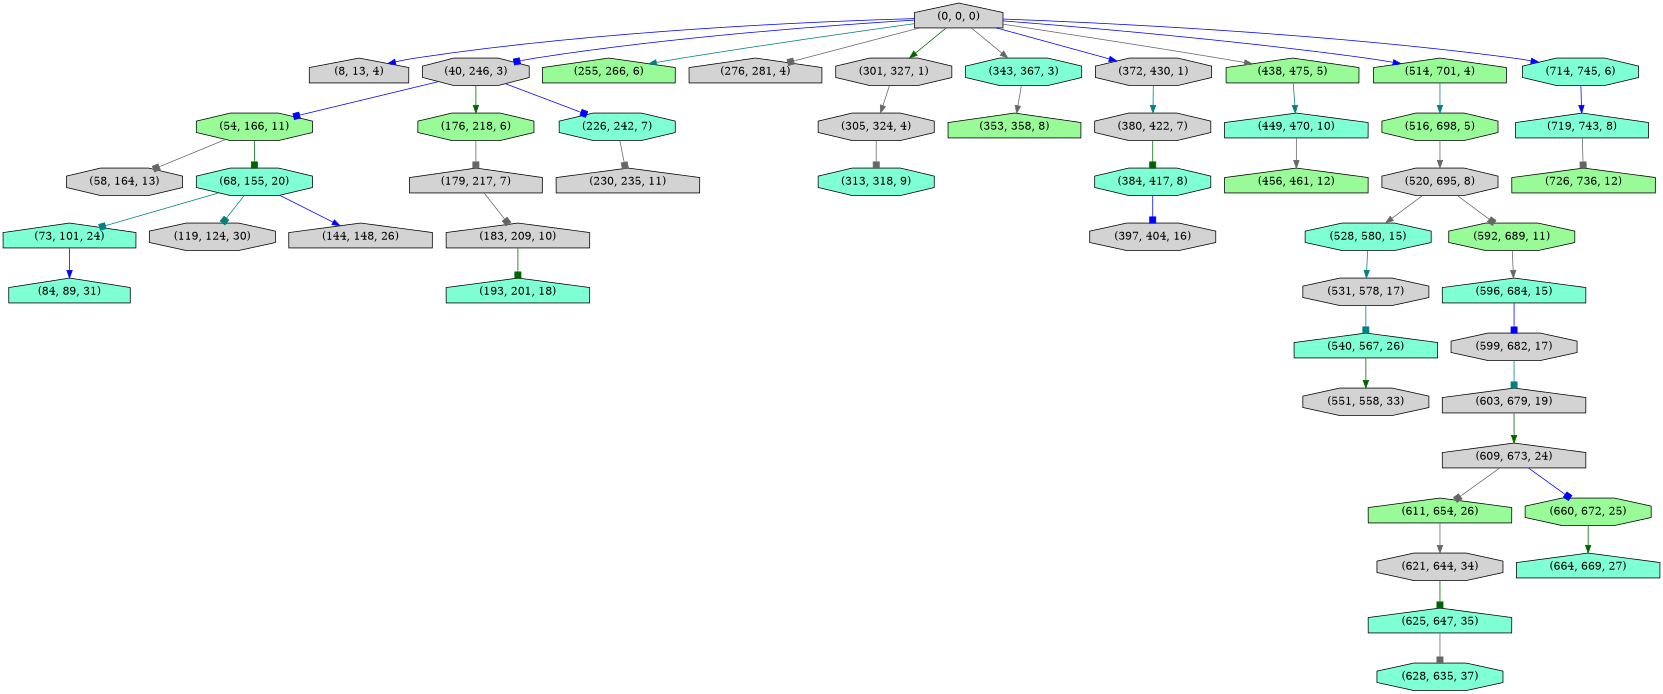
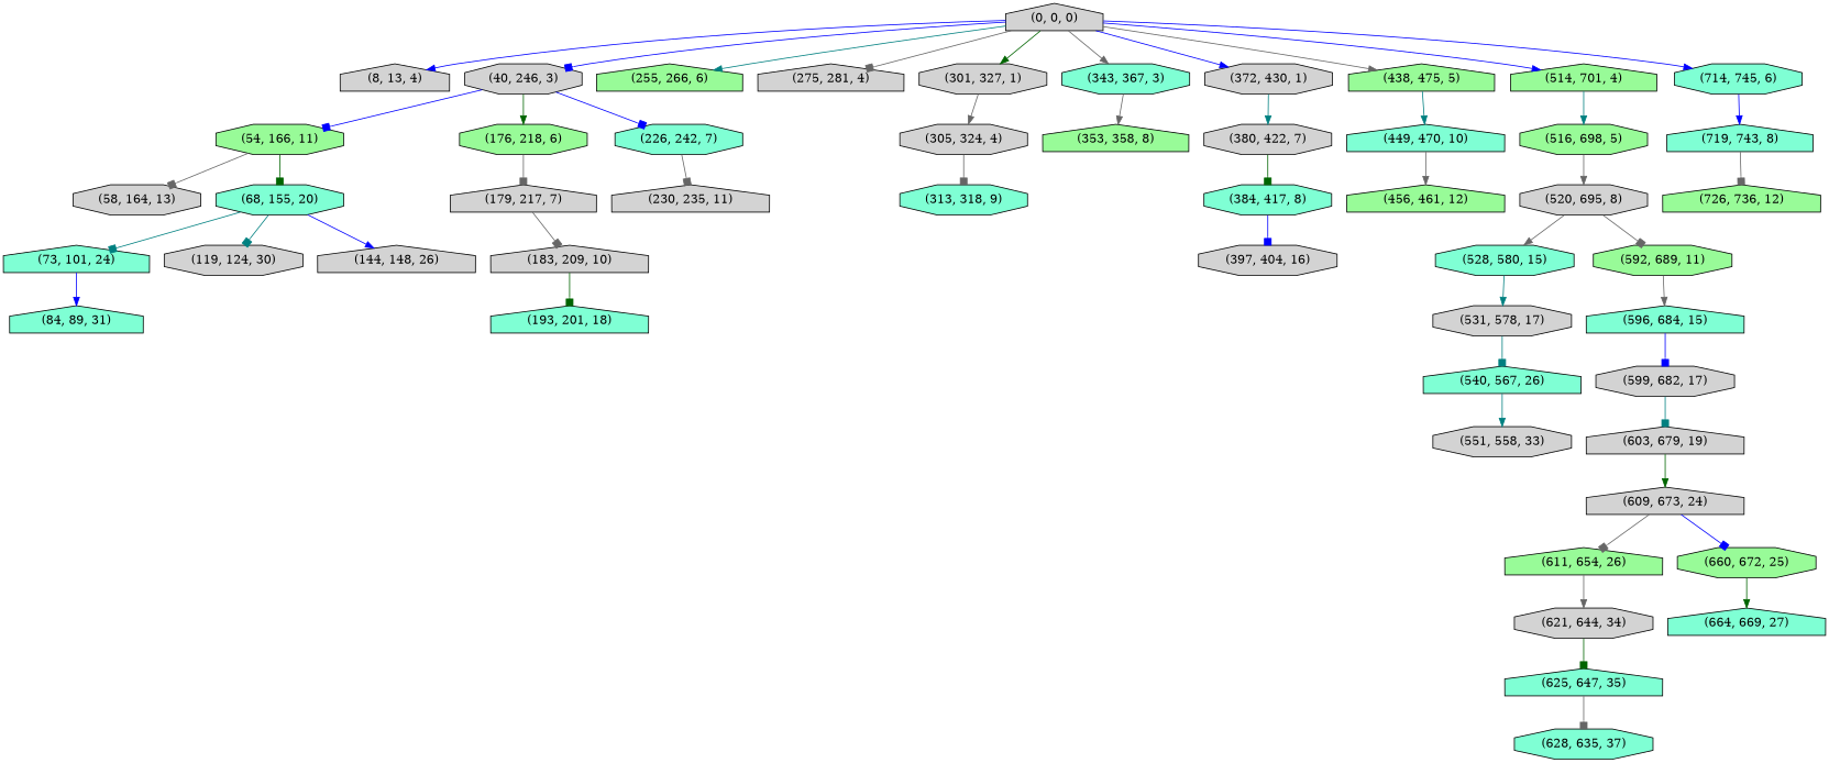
  digraph {
    node [fillcolor=lightgrey shape=octagon style=filled]
    edge [arrowhead=normal color=gray40]
    "(0, 0, 0)" [shape=house]
    "(8, 13, 4)" [shape=house]
    "(40, 246, 3)"
    "(255, 266, 6)" [fillcolor=palegreen shape=house]
-   "(276, 281, 4)" [shape=house]
+   "(276, 281, 4)" [shape=house label="(275, 281, 4)"]
    "(301, 327, 1)"
    n7 [fillcolor=aquamarine label="(343, 367, 3)"]
    "(372, 430, 1)"
    "(438, 475, 5)" [fillcolor=palegreen shape=house]
    "(514, 701, 4)" [fillcolor=palegreen shape=house]
    "(714, 745, 6)" [fillcolor=aquamarine]
    "(54, 166, 11)" [fillcolor=palegreen]
    "(176, 218, 6)" [fillcolor=palegreen]
    "(226, 242, 7)" [fillcolor=aquamarine]
    "(305, 324, 4)"
    "(353, 358, 8)" [fillcolor=palegreen shape=house]
    "(380, 422, 7)"
    "(449, 470, 10)" [fillcolor=aquamarine shape=house]
    "(516, 698, 5)" [fillcolor=palegreen]
    "(719, 743, 8)" [fillcolor=aquamarine shape=house]
    "(58, 164, 13)"
    "(68, 155, 20)" [fillcolor=aquamarine]
    "(179, 217, 7)" [shape=house]
    "(230, 235, 11)" [shape=house]
    "(73, 101, 24)" [fillcolor=aquamarine shape=house]
    "(119, 124, 30)"
    "(144, 148, 26)" [shape=house]
    "(84, 89, 31)" [fillcolor=aquamarine shape=house]
    "(183, 209, 10)" [shape=house]
    "(193, 201, 18)" [fillcolor=aquamarine shape=house]
    "(313, 318, 9)" [fillcolor=aquamarine]
    "(384, 417, 8)" [fillcolor=aquamarine]
    "(397, 404, 16)"
    "(456, 461, 12)" [fillcolor=palegreen shape=house]
    "(520, 695, 8)"
    "(528, 580, 15)" [fillcolor=aquamarine]
    "(592, 689, 11)" [fillcolor=palegreen]
    "(531, 578, 17)"
    "(596, 684, 15)" [fillcolor=aquamarine shape=house]
    "(540, 567, 26)" [fillcolor=aquamarine shape=house]
    "(551, 558, 33)"
    "(599, 682, 17)"
    "(603, 679, 19)" [shape=house]
    "(609, 673, 24)" [shape=house]
    "(611, 654, 26)" [fillcolor=palegreen shape=house]
    "(660, 672, 25)" [fillcolor=palegreen]
    "(621, 644, 34)"
    "(664, 669, 27)" [fillcolor=aquamarine shape=house]
    n49 [fillcolor=aquamarine label="(625, 647, 35)" shape=house]
    "(628, 635, 37)" [fillcolor=aquamarine]
    "(726, 736, 12)" [fillcolor=palegreen shape=house]
    "(0, 0, 0)" -> "(8, 13, 4)" [color=blue]
    "(0, 0, 0)" -> "(40, 246, 3)" [arrowhead=box color=blue]
    "(0, 0, 0)" -> "(255, 266, 6)" [color=teal]
    "(0, 0, 0)" -> "(276, 281, 4)" [arrowhead=box]
    "(0, 0, 0)" -> "(301, 327, 1)" [color=darkgreen]
    "(0, 0, 0)" -> n7
    "(0, 0, 0)" -> "(372, 430, 1)" [color=blue]
    "(0, 0, 0)" -> "(438, 475, 5)"
    "(0, 0, 0)" -> "(514, 701, 4)" [color=blue]
    "(0, 0, 0)" -> "(714, 745, 6)" [color=blue]
    "(40, 246, 3)" -> "(54, 166, 11)" [arrowhead=box color=blue]
    "(40, 246, 3)" -> "(176, 218, 6)" [color=darkgreen]
    "(40, 246, 3)" -> "(226, 242, 7)" [arrowhead=box color=blue]
    "(301, 327, 1)" -> "(305, 324, 4)"
    n7 -> "(353, 358, 8)"
    "(372, 430, 1)" -> "(380, 422, 7)" [color=teal]
    "(438, 475, 5)" -> "(449, 470, 10)" [color=teal]
    "(514, 701, 4)" -> "(516, 698, 5)" [color=teal]
    "(714, 745, 6)" -> "(719, 743, 8)" [color=blue]
    "(54, 166, 11)" -> "(58, 164, 13)" [arrowhead=box]
    "(54, 166, 11)" -> "(68, 155, 20)" [arrowhead=box color=darkgreen]
    "(176, 218, 6)" -> "(179, 217, 7)" [arrowhead=box]
    "(226, 242, 7)" -> "(230, 235, 11)" [arrowhead=box]
    "(305, 324, 4)" -> "(313, 318, 9)" [arrowhead=box]
    "(380, 422, 7)" -> "(384, 417, 8)" [arrowhead=box color=darkgreen]
    "(449, 470, 10)" -> "(456, 461, 12)"
    "(516, 698, 5)" -> "(520, 695, 8)"
    "(719, 743, 8)" -> "(726, 736, 12)" [arrowhead=box]
    "(68, 155, 20)" -> "(73, 101, 24)" [arrowhead=box color=teal]
    "(68, 155, 20)" -> "(119, 124, 30)" [arrowhead=box color=teal]
    "(68, 155, 20)" -> "(144, 148, 26)" [color=blue]
    "(179, 217, 7)" -> "(183, 209, 10)" [arrowhead=box]
    "(73, 101, 24)" -> "(84, 89, 31)" [color=blue]
    "(183, 209, 10)" -> "(193, 201, 18)" [arrowhead=box color=darkgreen]
    "(384, 417, 8)" -> "(397, 404, 16)" [arrowhead=box color=blue]
    "(520, 695, 8)" -> "(528, 580, 15)"
    "(520, 695, 8)" -> "(592, 689, 11)" [arrowhead=box]
    "(528, 580, 15)" -> "(531, 578, 17)" [color=teal]
    "(592, 689, 11)" -> "(596, 684, 15)"
    "(531, 578, 17)" -> "(540, 567, 26)" [arrowhead=box color=teal]
    "(596, 684, 15)" -> "(599, 682, 17)" [arrowhead=box color=blue]
-   "(540, 567, 26)" -> "(551, 558, 33)" [color=darkgreen]
+   "(540, 567, 26)" -> "(551, 558, 33)" [color=teal]
    "(599, 682, 17)" -> "(603, 679, 19)" [arrowhead=box color=teal]
    "(603, 679, 19)" -> "(609, 673, 24)" [color=darkgreen]
    "(609, 673, 24)" -> "(611, 654, 26)" [arrowhead=box]
    "(609, 673, 24)" -> "(660, 672, 25)" [arrowhead=box color=blue]
    "(611, 654, 26)" -> "(621, 644, 34)"
    "(660, 672, 25)" -> "(664, 669, 27)" [color=darkgreen]
    "(621, 644, 34)" -> n49 [arrowhead=box color=darkgreen]
    n49 -> "(628, 635, 37)" [arrowhead=box]
  }
